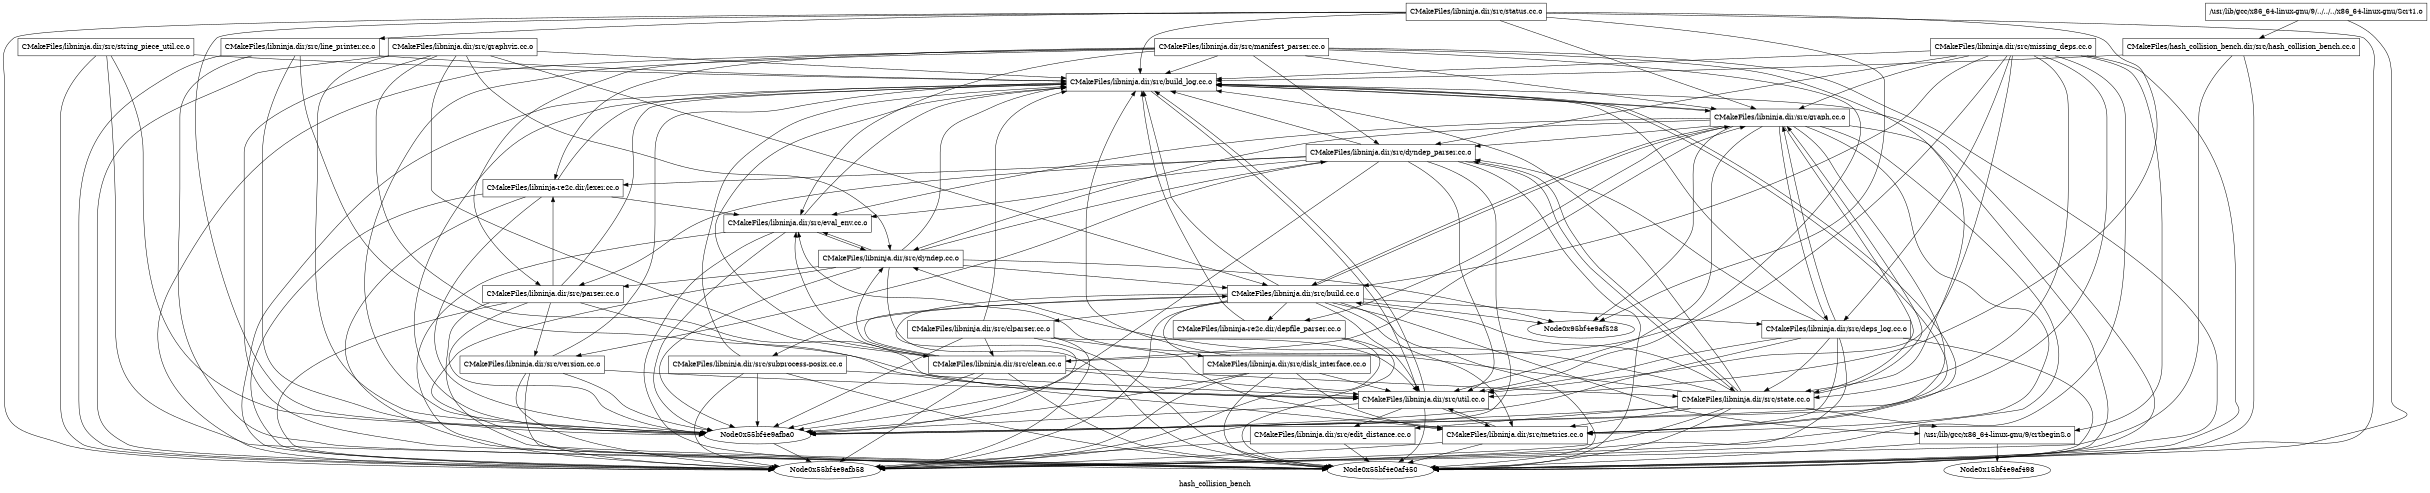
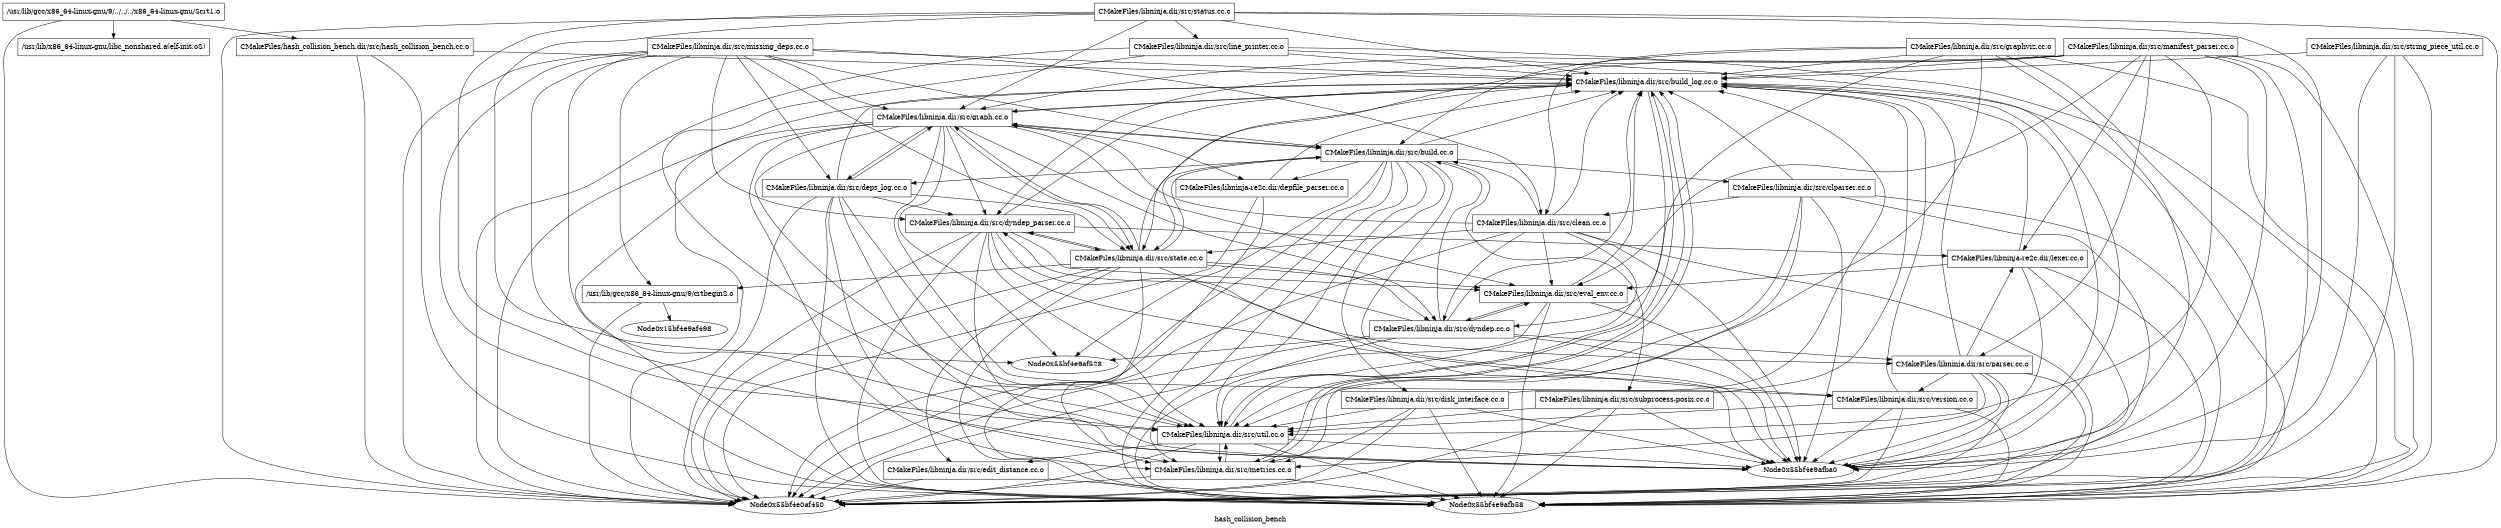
  digraph {
    label=hash_collision_bench
    node [shape=record]
    n1 [label="{/usr/lib/gcc/x86_64-linux-gnu/9/../../../x86_64-linux-gnu/Scrt1.o}"]
    n2 [label="{CMakeFiles/hash_collision_bench.dir/src/hash_collision_bench.cc.o}"]
+   n3 [label="{/usr/lib/x86_64-linux-gnu/libc_nonshared.a(elf-init.oS)}"]
    n4 [label=Node0x55bf4e0af450 shape=""]
    n5 [label="{CMakeFiles/libninja.dir/src/build_log.cc.o}"]
    Node0x55bf4e9afb58 [shape=""]
    n7 [label="{CMakeFiles/libninja.dir/src/graph.cc.o}"]
    n8 [label="{CMakeFiles/libninja.dir/src/metrics.cc.o}"]
    n9 [label="{CMakeFiles/libninja.dir/src/util.cc.o}"]
    Node0x55bf4e9afba0 [shape=""]
    n11 [label="{/usr/lib/gcc/x86_64-linux-gnu/9/crtbeginS.o}"]
    n12 [label=Node0x15bf4e9af498 shape=""]
    n13 [label="{CMakeFiles/libninja.dir/src/build.cc.o}"]
-   Node0x55bf4e9af528 [label=Node0x95bf4e9af528 shape=""]
+   Node0x55bf4e9af528 [shape=""]
    n15 [label="{CMakeFiles/libninja.dir/src/deps_log.cc.o}"]
    n16 [label="{CMakeFiles/libninja.dir/src/state.cc.o}"]
    n17 [label="{CMakeFiles/libninja-re2c.dir/depfile_parser.cc.o}"]
    n18 [label="{CMakeFiles/libninja.dir/src/dyndep.cc.o}"]
    n19 [label="{CMakeFiles/libninja.dir/src/eval_env.cc.o}"]
    n20 [label="{CMakeFiles/libninja.dir/src/dyndep_parser.cc.o}"]
    n21 [label="{CMakeFiles/libninja.dir/src/edit_distance.cc.o}"]
    n22 [label="{CMakeFiles/libninja.dir/src/clparser.cc.o}"]
    n23 [label="{CMakeFiles/libninja.dir/src/disk_interface.cc.o}"]
    n24 [label="{CMakeFiles/libninja.dir/src/subprocess-posix.cc.o}"]
    n25 [label="{CMakeFiles/libninja.dir/src/parser.cc.o}"]
    n26 [label="{CMakeFiles/libninja.dir/src/version.cc.o}"]
    n27 [label="{CMakeFiles/libninja-re2c.dir/lexer.cc.o}"]
    n28 [label="{CMakeFiles/libninja.dir/src/clean.cc.o}"]
    n29 [label="{CMakeFiles/libninja.dir/src/graphviz.cc.o}"]
    n30 [label="{CMakeFiles/libninja.dir/src/line_printer.cc.o}"]
    n31 [label="{CMakeFiles/libninja.dir/src/manifest_parser.cc.o}"]
    n32 [label="{CMakeFiles/libninja.dir/src/missing_deps.cc.o}"]
    n33 [label="{CMakeFiles/libninja.dir/src/status.cc.o}"]
    n34 [label="{CMakeFiles/libninja.dir/src/string_piece_util.cc.o}"]
    n1 -> n2
+   n1 -> n3
    n1 -> n4
    n2 -> n4
    n2 -> n5
    n2 -> Node0x55bf4e9afb58
    n5 -> n4
    n5 -> Node0x55bf4e9afb58
    n5 -> n7
    n5 -> n8
    n5 -> n9
    n5 -> Node0x55bf4e9afba0
    n7 -> n4
    n7 -> n5
    n7 -> Node0x55bf4e9afb58
    n7 -> n8
    n7 -> n9
-   n7 -> Node0x55bf4e9afba0
+   n7 -> n26
    n7 -> n13
    n7 -> Node0x55bf4e9af528
    n7 -> n15
    n7 -> n16
    n7 -> n17
    n7 -> n18
    n7 -> n19
    n7 -> n20
    n8 -> n4
    n8 -> n5
    n8 -> Node0x55bf4e9afb58
    n8 -> n9
    n9 -> n4
    n9 -> n5
-   Node0x55bf4e9afba0 -> Node0x55bf4e9afb58
+   n9 -> Node0x55bf4e9afb58
    n9 -> n8
    n9 -> Node0x55bf4e9afba0
    n9 -> n21
    n11 -> n4
    n11 -> n12
    n13 -> n4
    n13 -> n5
    n13 -> Node0x55bf4e9afb58
    n13 -> n7
    n13 -> n8
    n13 -> n9
    n13 -> Node0x55bf4e9afba0
    n13 -> Node0x55bf4e9af528
    n13 -> n15
-   n13 -> n11
+   n13 -> n16
    n13 -> n17
    n13 -> n22
    n13 -> n23
    n13 -> n24
    n15 -> n4
    n15 -> n5
    n15 -> Node0x55bf4e9afb58
    n15 -> n7
    n15 -> n8
    n15 -> n9
    n15 -> Node0x55bf4e9afba0
    n15 -> n16
    n15 -> n20
    n16 -> n4
    n16 -> n5
    n16 -> Node0x55bf4e9afb58
    n16 -> n7
    n16 -> n8
    n16 -> Node0x55bf4e9afba0
    n16 -> n11
    n16 -> n13
    n16 -> n18
    n16 -> n19
    n16 -> n20
    n16 -> n21
    n17 -> n4
    n17 -> n5
    n17 -> Node0x55bf4e9afb58
    n18 -> n4
    n18 -> n5
    n18 -> Node0x55bf4e9afb58
    n18 -> Node0x55bf4e9afba0
    n18 -> n13
    n18 -> Node0x55bf4e9af528
    n18 -> n19
    n18 -> n20
    n18 -> n25
    n19 -> n4
    n19 -> n5
    n19 -> Node0x55bf4e9afb58
    n19 -> Node0x55bf4e9afba0
    n19 -> n18
    n20 -> n4
    n20 -> n5
    n20 -> Node0x55bf4e9afb58
    n20 -> n9
    n20 -> Node0x55bf4e9afba0
    n20 -> n16
    n20 -> n19
    n20 -> n25
    n20 -> n26
    n20 -> n27
    n21 -> n4
    n21 -> Node0x55bf4e9afb58
    n22 -> n4
    n22 -> n5
    n22 -> Node0x55bf4e9afb58
    n22 -> n8
    n22 -> n9
    n22 -> Node0x55bf4e9afba0
    n22 -> n28
    n23 -> n4
    n23 -> n5
    n23 -> Node0x55bf4e9afb58
    n23 -> n8
    n23 -> n9
    n23 -> Node0x55bf4e9afba0
    n24 -> n4
    n24 -> n5
    n24 -> Node0x55bf4e9afb58
    n24 -> n9
    n24 -> Node0x55bf4e9afba0
    n25 -> n4
    n25 -> n5
    n25 -> Node0x55bf4e9afb58
    n25 -> n8
    n25 -> Node0x55bf4e9afba0
    n25 -> n26
    n25 -> n27
    n26 -> n4
    n26 -> n5
    n26 -> Node0x55bf4e9afb58
    n26 -> n9
    n26 -> Node0x55bf4e9afba0
    n27 -> n4
    n27 -> n5
    n27 -> Node0x55bf4e9afb58
    n27 -> Node0x55bf4e9afba0
    n27 -> n19
    n28 -> n4
    n28 -> n5
    n28 -> Node0x55bf4e9afb58
    n28 -> n7
    n28 -> n9
    n28 -> Node0x55bf4e9afba0
    n28 -> n13
    n28 -> n16
    n28 -> n18
    n28 -> n19
    n29 -> n4
    n29 -> n5
    n29 -> Node0x55bf4e9afb58
    n29 -> n9
    n29 -> Node0x55bf4e9afba0
    n29 -> n13
    n29 -> n18
    n29 -> n28
    n30 -> n4
    n30 -> n5
    n30 -> Node0x55bf4e9afb58
    n30 -> n9
    n30 -> Node0x55bf4e9afba0
    n31 -> n4
    n31 -> n5
    n31 -> Node0x55bf4e9afb58
    n31 -> n7
    n31 -> n9
    n31 -> Node0x55bf4e9afba0
    n31 -> n16
    n31 -> n19
    n31 -> n20
    n31 -> n25
    n31 -> n27
    n32 -> n4
    n32 -> n5
    n32 -> Node0x55bf4e9afb58
    n32 -> n7
    n32 -> n9
    n32 -> Node0x55bf4e9afba0
    n32 -> n11
    n32 -> n13
    n32 -> n15
    n32 -> n16
    n32 -> n20
    n32 -> n28
    n33 -> n4
    n33 -> n5
    n33 -> Node0x55bf4e9afb58
    n33 -> n7
    n33 -> n9
    n33 -> Node0x55bf4e9afba0
    n33 -> Node0x55bf4e9af528
    n33 -> n30
    n34 -> n4
    n34 -> n5
    n34 -> Node0x55bf4e9afb58
    n34 -> Node0x55bf4e9afba0
  }
